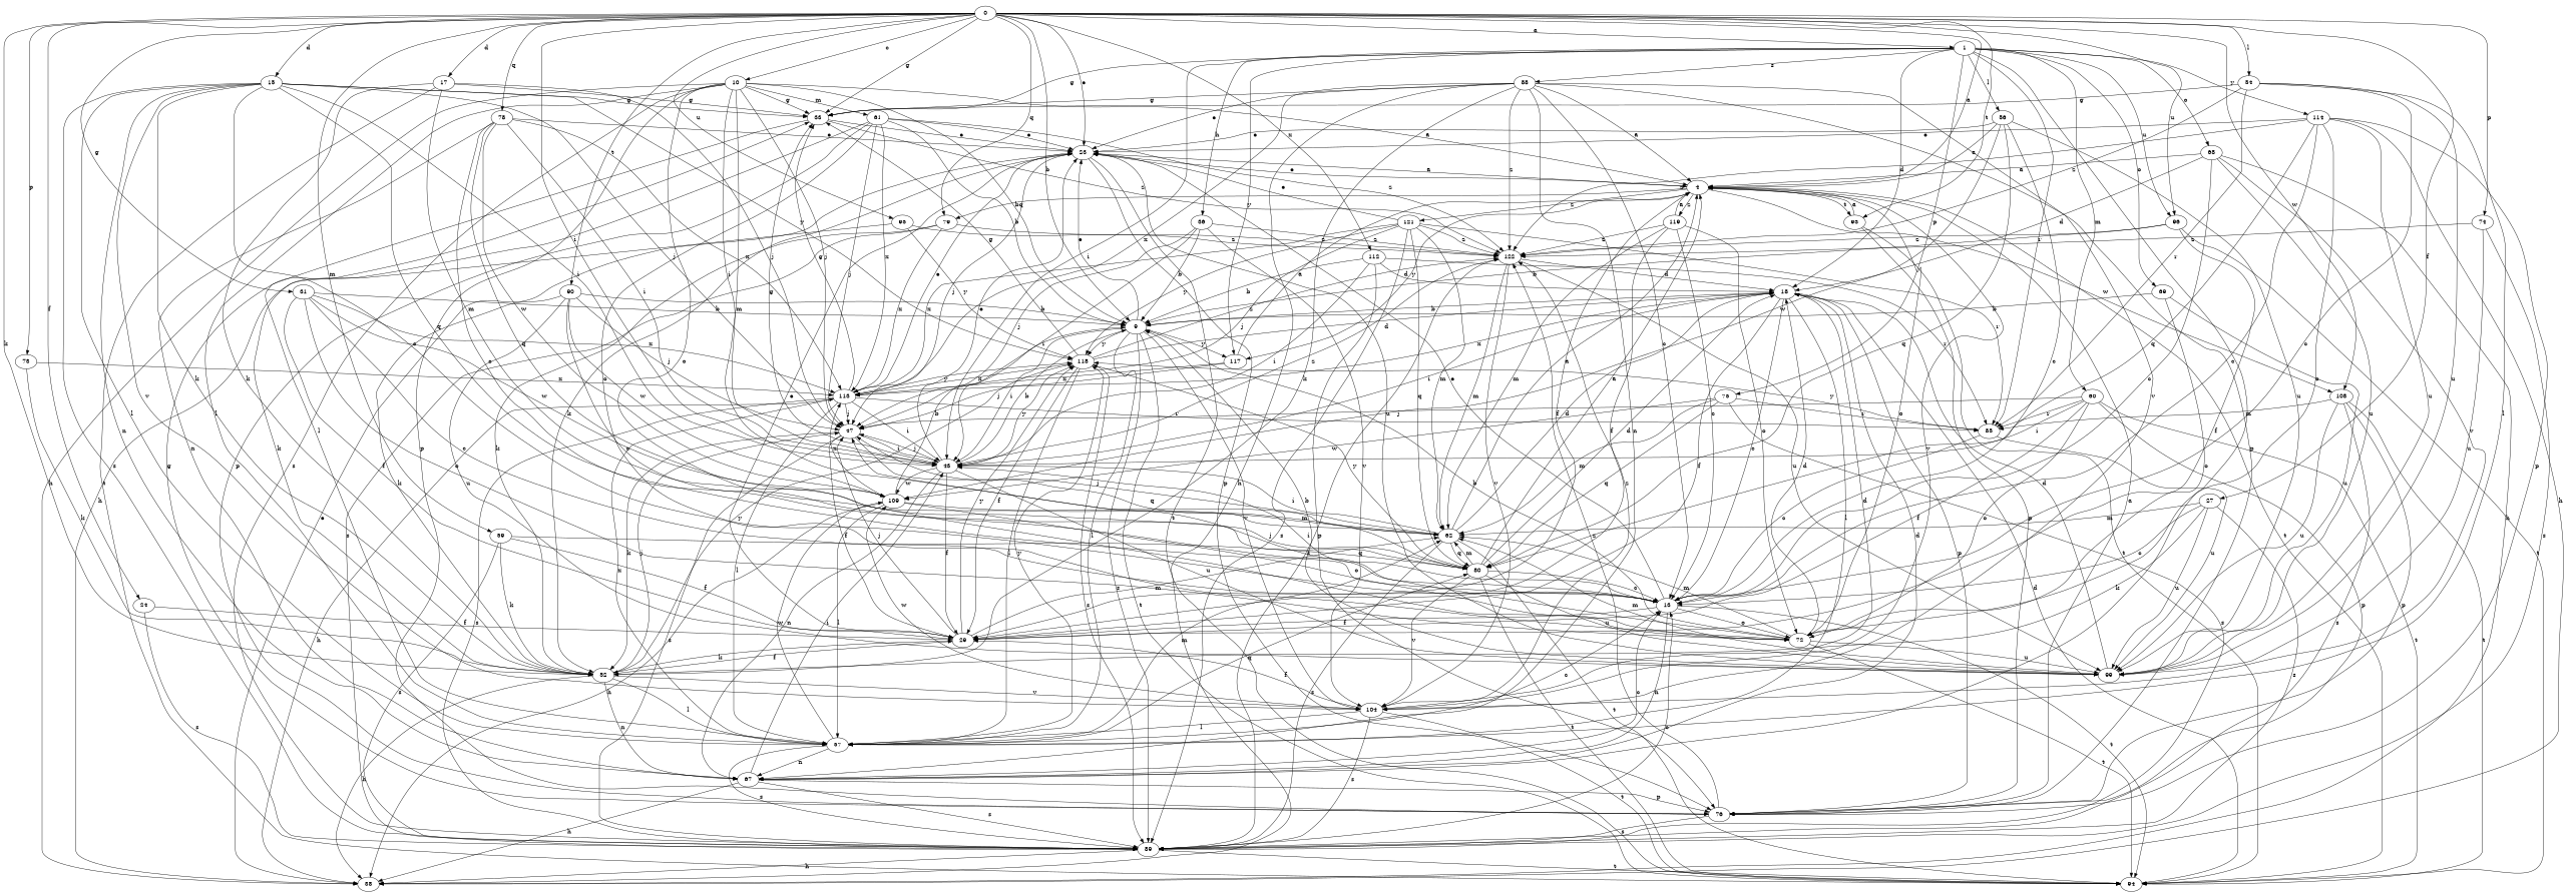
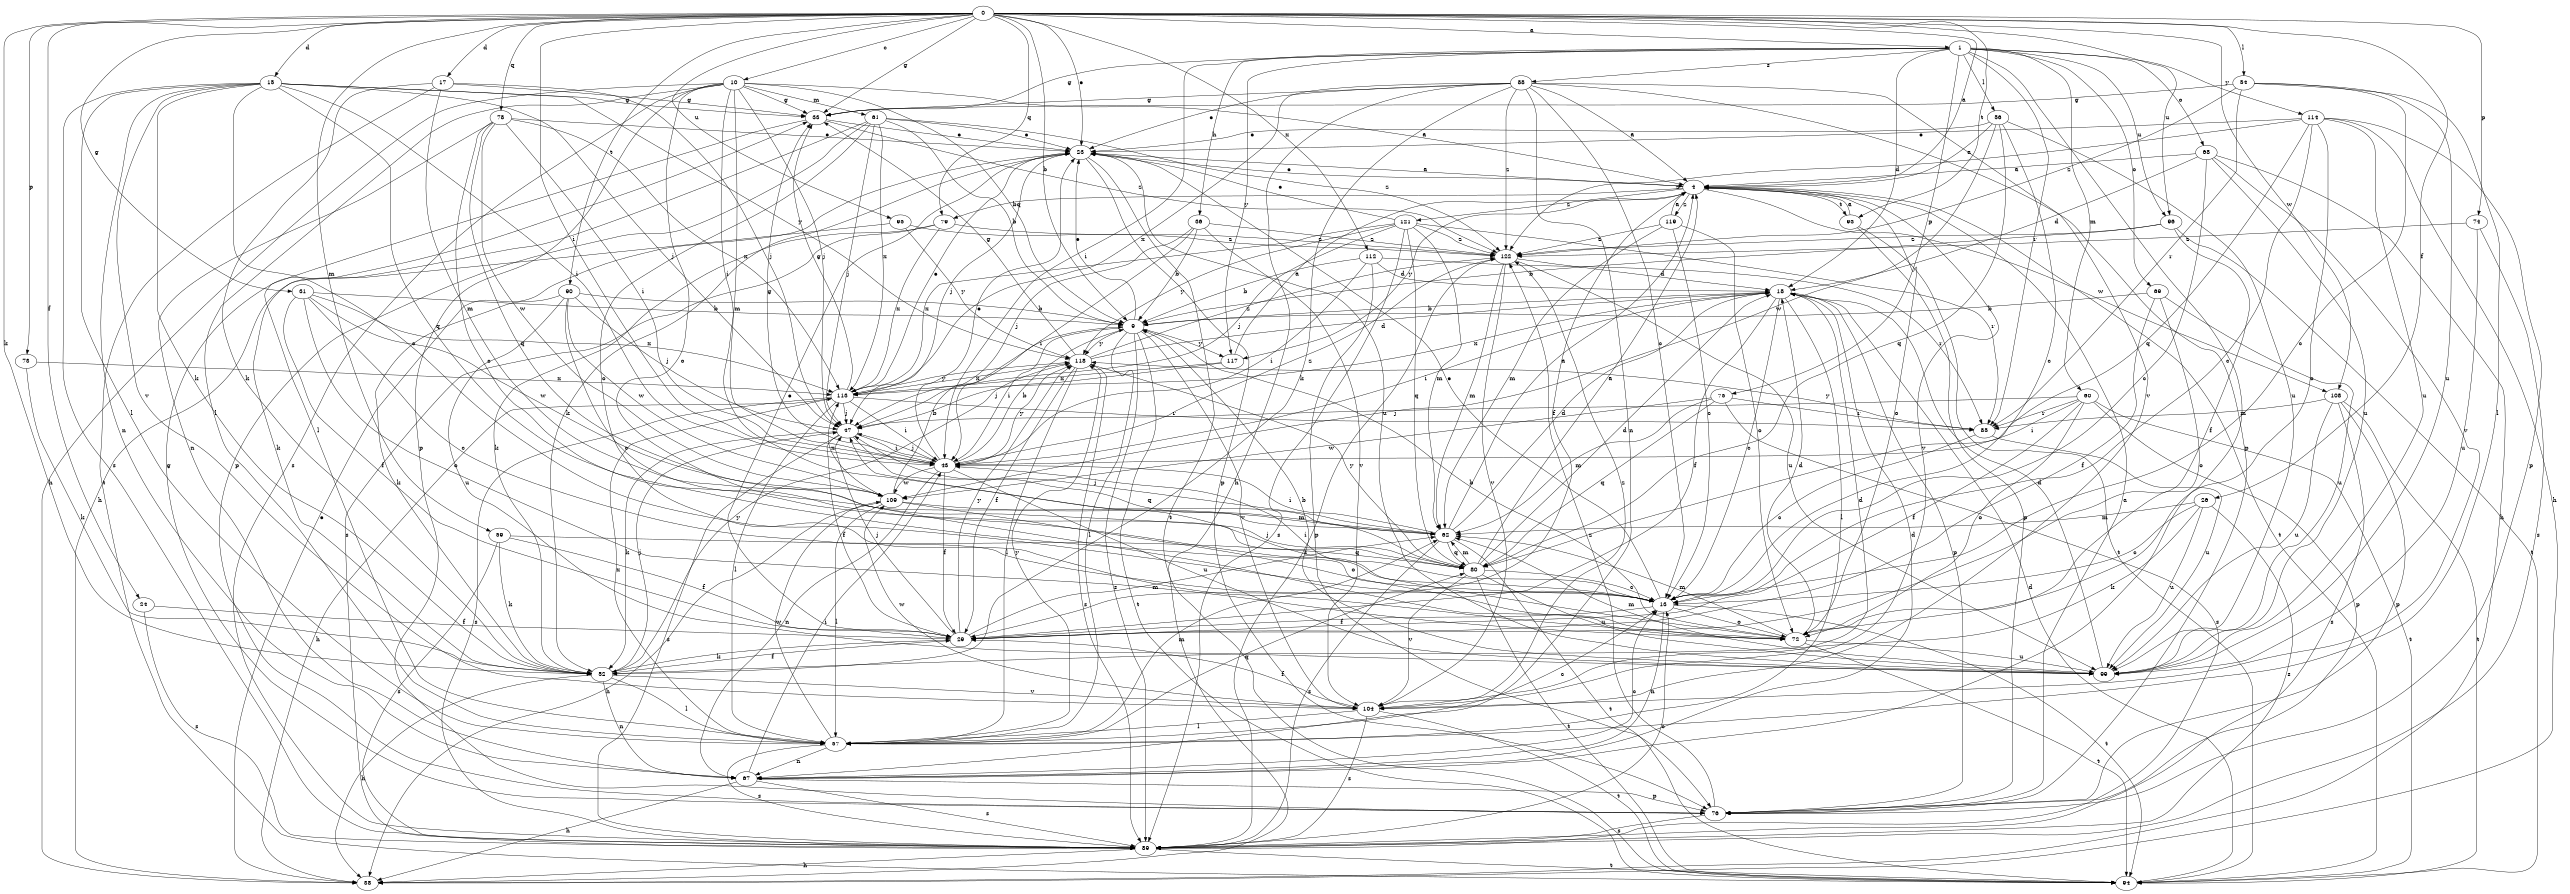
  strict digraph {
    0
    1
    4
    9
    10
    15
    17
    23
    24
-   26 [label=27]
+   26
    31
    33
    43
    52
    54
    59
    73
    74
    78
    79
    90
    93
    95
    96
    108
    112
    18
    36
    56
    60
    67
    68
    69
    75
    85
    88
    114
    117
    29
    72
    94
    104
    119
    121
    57
    89
    118
    38
    47
    61
    62
    76
    13
    80
    99
    113
    109
    122
    0 -> 1 [label=a]
    0 -> 4 [label=a]
    0 -> 9 [label=b]
    0 -> 10 [label=c]
    0 -> 15 [label=d]
    0 -> 17 [label=d]
    0 -> 23 [label=e]
    0 -> 24 [label=f]
    0 -> 26 [label=f]
    0 -> 31 [label=g]
    0 -> 33 [label=g]
    0 -> 43 [label=i]
    0 -> 52 [label=k]
    0 -> 54 [label=l]
    0 -> 59 [label=m]
    0 -> 73 [label=p]
    0 -> 74 [label=p]
    0 -> 78 [label=q]
    0 -> 79 [label=q]
    0 -> 90 [label=t]
    0 -> 93 [label=t]
    0 -> 95 [label=u]
    0 -> 96 [label=u]
    0 -> 108 [label=w]
    0 -> 112 [label=x]
    1 -> 33 [label=g]
    1 -> 43 [label=i]
    1 -> 96 [label=u]
    1 -> 18 [label=d]
    1 -> 36 [label=h]
    1 -> 56 [label=l]
    1 -> 60 [label=m]
    1 -> 67 [label=n]
    1 -> 68 [label=o]
    1 -> 69 [label=o]
    1 -> 75 [label=p]
    1 -> 85 [label=r]
    1 -> 88 [label=s]
    1 -> 114 [label=y]
    1 -> 117 [label=y]
    4 -> 23 [label=e]
    4 -> 79 [label=q]
    4 -> 93 [label=t]
    4 -> 108 [label=w]
    4 -> 117 [label=y]
    4 -> 29 [label=f]
    4 -> 72 [label=o]
    4 -> 94 [label=t]
    4 -> 104 [label=v]
    4 -> 119 [label=z]
    4 -> 121 [label=z]
    9 -> 23 [label=e]
    9 -> 43 [label=i]
    9 -> 117 [label=y]
    9 -> 94 [label=t]
    9 -> 104 [label=v]
    9 -> 57 [label=l]
    9 -> 89 [label=s]
    9 -> 118 [label=y]
    10 -> 4 [label=a]
    10 -> 9 [label=b]
    10 -> 33 [label=g]
    10 -> 43 [label=i]
    10 -> 72 [label=o]
    10 -> 57 [label=l]
    10 -> 89 [label=s]
    10 -> 38 [label=h]
    10 -> 47 [label=j]
    10 -> 61 [label=m]
    10 -> 62 [label=m]
    10 -> 76 [label=p]
    15 -> 33 [label=g]
    15 -> 43 [label=i]
    15 -> 52 [label=k]
    15 -> 67 [label=n]
    15 -> 104 [label=v]
    15 -> 57 [label=l]
    15 -> 89 [label=s]
    15 -> 118 [label=y]
    15 -> 47 [label=j]
    15 -> 13 [label=c]
    15 -> 80 [label=q]
    17 -> 33 [label=g]
    17 -> 52 [label=k]
    17 -> 94 [label=t]
    17 -> 47 [label=j]
    17 -> 62 [label=m]
    23 -> 4 [label=a]
    23 -> 52 [label=k]
    23 -> 94 [label=t]
    23 -> 47 [label=j]
    23 -> 76 [label=p]
    23 -> 99 [label=u]
    24 -> 29 [label=f]
    24 -> 89 [label=s]
    26 -> 52 [label=k]
    26 -> 89 [label=s]
    26 -> 62 [label=m]
    26 -> 13 [label=c]
    26 -> 99 [label=u]
    31 -> 9 [label=b]
    31 -> 29 [label=f]
    31 -> 72 [label=o]
    31 -> 13 [label=c]
    31 -> 113 [label=x]
    31 -> 109 [label=w]
    33 -> 23 [label=e]
    33 -> 57 [label=l]
    33 -> 122 [label=z]
    43 -> 9 [label=b]
    43 -> 23 [label=e]
    43 -> 33 [label=g]
    43 -> 67 [label=n]
    43 -> 29 [label=f]
    43 -> 118 [label=y]
    43 -> 47 [label=j]
    43 -> 99 [label=u]
    43 -> 109 [label=w]
    43 -> 122 [label=z]
    52 -> 67 [label=n]
    52 -> 29 [label=f]
    52 -> 104 [label=v]
    52 -> 57 [label=l]
    52 -> 118 [label=y]
    52 -> 38 [label=h]
    52 -> 47 [label=j]
    54 -> 33 [label=g]
    54 -> 85 [label=r]
    54 -> 57 [label=l]
    54 -> 13 [label=c]
    54 -> 99 [label=u]
    54 -> 122 [label=z]
    59 -> 52 [label=k]
    59 -> 29 [label=f]
    59 -> 89 [label=s]
    59 -> 80 [label=q]
    73 -> 52 [label=k]
    73 -> 113 [label=x]
    74 -> 89 [label=s]
    74 -> 99 [label=u]
    74 -> 122 [label=z]
    78 -> 23 [label=e]
    78 -> 43 [label=i]
    78 -> 67 [label=n]
    78 -> 13 [label=c]
    78 -> 80 [label=q]
    78 -> 113 [label=x]
    78 -> 109 [label=w]
    79 -> 52 [label=k]
    79 -> 89 [label=s]
    79 -> 113 [label=x]
    79 -> 122 [label=z]
    90 -> 9 [label=b]
    90 -> 52 [label=k]
    90 -> 47 [label=j]
    90 -> 13 [label=c]
    90 -> 99 [label=u]
    90 -> 109 [label=w]
    93 -> 4 [label=a]
    93 -> 94 [label=t]
    93 -> 76 [label=p]
    95 -> 52 [label=k]
    95 -> 118 [label=y]
    95 -> 122 [label=z]
    96 -> 9 [label=b]
    96 -> 29 [label=f]
    96 -> 94 [label=t]
    96 -> 122 [label=z]
    108 -> 85 [label=r]
    108 -> 94 [label=t]
    108 -> 89 [label=s]
    108 -> 76 [label=p]
    108 -> 99 [label=u]
    112 -> 9 [label=b]
    112 -> 43 [label=i]
    112 -> 18 [label=d]
    112 -> 85 [label=r]
    112 -> 76 [label=p]
    18 -> 9 [label=b]
    18 -> 43 [label=i]
    18 -> 29 [label=f]
    18 -> 57 [label=l]
    18 -> 76 [label=p]
    18 -> 13 [label=c]
    18 -> 113 [label=x]
    36 -> 9 [label=b]
    36 -> 43 [label=i]
    36 -> 104 [label=v]
    36 -> 47 [label=j]
    36 -> 122 [label=z]
    56 -> 4 [label=a]
    56 -> 23 [label=e]
    56 -> 13 [label=c]
    56 -> 80 [label=q]
    56 -> 99 [label=u]
    56 -> 109 [label=w]
    60 -> 43 [label=i]
    60 -> 85 [label=r]
    60 -> 29 [label=f]
    60 -> 72 [label=o]
    60 -> 94 [label=t]
    60 -> 47 [label=j]
    60 -> 76 [label=p]
    67 -> 43 [label=i]
    67 -> 18 [label=d]
    67 -> 89 [label=s]
    67 -> 38 [label=h]
    67 -> 76 [label=p]
    67 -> 13 [label=c]
    68 -> 4 [label=a]
    68 -> 18 [label=d]
    68 -> 104 [label=v]
    68 -> 38 [label=h]
    68 -> 13 [label=c]
    68 -> 99 [label=u]
    69 -> 9 [label=b]
-   119 -> 29 [label=f]
+   69 -> 29 [label=f]
    69 -> 72 [label=o]
    69 -> 99 [label=u]
    75 -> 85 [label=r]
    75 -> 89 [label=s]
    75 -> 62 [label=m]
    75 -> 80 [label=q]
    75 -> 109 [label=w]
    85 -> 118 [label=y]
    85 -> 13 [label=c]
    85 -> 99 [label=u]
    88 -> 4 [label=a]
    88 -> 23 [label=e]
    88 -> 33 [label=g]
    88 -> 52 [label=k]
    88 -> 67 [label=n]
    88 -> 104 [label=v]
    88 -> 38 [label=h]
    88 -> 76 [label=p]
    88 -> 13 [label=c]
    88 -> 113 [label=x]
    88 -> 122 [label=z]
    114 -> 23 [label=e]
    114 -> 72 [label=o]
    114 -> 38 [label=h]
    114 -> 76 [label=p]
    114 -> 13 [label=c]
    114 -> 80 [label=q]
    114 -> 99 [label=u]
    114 -> 122 [label=z]
    117 -> 4 [label=a]
    117 -> 47 [label=j]
    117 -> 113 [label=x]
    29 -> 23 [label=e]
    29 -> 52 [label=k]
    29 -> 118 [label=y]
    29 -> 47 [label=j]
    29 -> 62 [label=m]
    72 -> 9 [label=b]
    72 -> 18 [label=d]
    72 -> 94 [label=t]
    72 -> 47 [label=j]
    72 -> 62 [label=m]
    72 -> 99 [label=u]
    94 -> 18 [label=d]
    104 -> 18 [label=d]
    104 -> 29 [label=f]
    104 -> 94 [label=t]
    104 -> 57 [label=l]
    104 -> 89 [label=s]
    104 -> 109 [label=w]
    104 -> 122 [label=z]
    119 -> 4 [label=a]
    119 -> 72 [label=o]
    119 -> 62 [label=m]
    119 -> 13 [label=c]
    119 -> 122 [label=z]
    121 -> 23 [label=e]
    121 -> 85 [label=r]
    121 -> 89 [label=s]
    121 -> 118 [label=y]
    121 -> 47 [label=j]
    121 -> 62 [label=m]
    121 -> 80 [label=q]
    121 -> 113 [label=x]
    121 -> 122 [label=z]
    57 -> 67 [label=n]
    57 -> 89 [label=s]
    57 -> 118 [label=y]
    57 -> 62 [label=m]
    57 -> 13 [label=c]
    57 -> 80 [label=q]
    57 -> 113 [label=x]
    57 -> 109 [label=w]
    89 -> 94 [label=t]
    89 -> 38 [label=h]
    89 -> 13 [label=c]
    118 -> 33 [label=g]
    118 -> 18 [label=d]
    118 -> 29 [label=f]
    118 -> 57 [label=l]
    118 -> 89 [label=s]
    118 -> 113 [label=x]
    118 -> 122 [label=z]
    38 -> 23 [label=e]
    47 -> 43 [label=i]
    47 -> 52 [label=k]
    47 -> 29 [label=f]
    47 -> 89 [label=s]
    47 -> 80 [label=q]
    61 -> 9 [label=b]
    61 -> 23 [label=e]
    61 -> 72 [label=o]
    61 -> 38 [label=h]
    61 -> 47 [label=j]
    61 -> 76 [label=p]
    61 -> 113 [label=x]
    61 -> 122 [label=z]
    62 -> 4 [label=a]
    62 -> 43 [label=i]
    62 -> 18 [label=d]
    62 -> 94 [label=t]
    62 -> 89 [label=s]
    62 -> 47 [label=j]
    62 -> 80 [label=q]
    76 -> 4 [label=a]
    76 -> 33 [label=g]
    76 -> 89 [label=s]
    76 -> 122 [label=z]
    13 -> 23 [label=e]
    13 -> 43 [label=i]
    13 -> 67 [label=n]
    13 -> 29 [label=f]
    13 -> 72 [label=o]
    13 -> 94 [label=t]
    80 -> 4 [label=a]
    80 -> 18 [label=d]
    80 -> 94 [label=t]
    80 -> 104 [label=v]
    80 -> 118 [label=y]
    80 -> 62 [label=m]
    80 -> 13 [label=c]
    80 -> 99 [label=u]
    99 -> 9 [label=b]
    99 -> 18 [label=d]
    99 -> 62 [label=m]
    113 -> 23 [label=e]
    113 -> 33 [label=g]
    113 -> 43 [label=i]
    113 -> 85 [label=r]
    113 -> 57 [label=l]
    113 -> 89 [label=s]
    113 -> 118 [label=y]
    113 -> 38 [label=h]
    113 -> 47 [label=j]
    109 -> 9 [label=b]
    109 -> 72 [label=o]
    109 -> 57 [label=l]
    109 -> 38 [label=h]
    109 -> 62 [label=m]
    109 -> 113 [label=x]
    122 -> 18 [label=d]
    122 -> 104 [label=v]
    122 -> 89 [label=s]
    122 -> 62 [label=m]
    122 -> 99 [label=u]
  }
